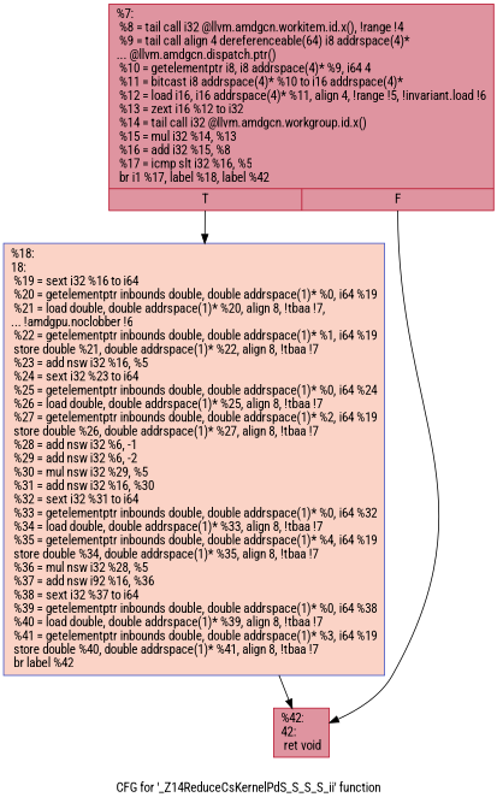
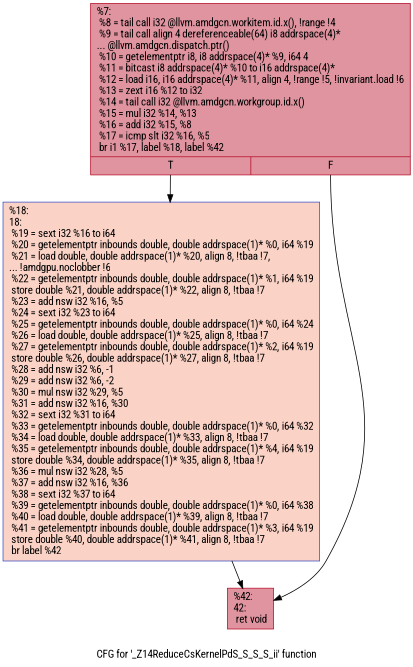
  digraph {
    label="CFG for '_Z14ReduceCsKernelPdS_S_S_S_ii' function"
    fontname="Roboto Condensed"
    node [color="#b70d28ff" fillcolor="#b70d2870" shape=record style=filled fontname="Roboto Condensed"]
    edge [fontname="Roboto Condensed"]
    n1 [label="{%7:\l  %8 = tail call i32 @llvm.amdgcn.workitem.id.x(), !range !4\l  %9 = tail call align 4 dereferenceable(64) i8 addrspace(4)*\l... @llvm.amdgcn.dispatch.ptr()\l  %10 = getelementptr i8, i8 addrspace(4)* %9, i64 4\l  %11 = bitcast i8 addrspace(4)* %10 to i16 addrspace(4)*\l  %12 = load i16, i16 addrspace(4)* %11, align 4, !range !5, !invariant.load !6\l  %13 = zext i16 %12 to i32\l  %14 = tail call i32 @llvm.amdgcn.workgroup.id.x()\l  %15 = mul i32 %14, %13\l  %16 = add i32 %15, %8\l  %17 = icmp slt i32 %16, %5\l  br i1 %17, label %18, label %42\l|{<s0>T|<s1>F}}"]
-   n2 [color="#3d50c3ff" fillcolor="#f59c7d70" label="{%18:\l18:                                               \l  %19 = sext i32 %16 to i64\l  %20 = getelementptr inbounds double, double addrspace(1)* %0, i64 %19\l  %21 = load double, double addrspace(1)* %20, align 8, !tbaa !7,\l... !amdgpu.noclobber !6\l  %22 = getelementptr inbounds double, double addrspace(1)* %1, i64 %19\l  store double %21, double addrspace(1)* %22, align 8, !tbaa !7\l  %23 = add nsw i32 %16, %5\l  %24 = sext i32 %23 to i64\l  %25 = getelementptr inbounds double, double addrspace(1)* %0, i64 %24\l  %26 = load double, double addrspace(1)* %25, align 8, !tbaa !7\l  %27 = getelementptr inbounds double, double addrspace(1)* %2, i64 %19\l  store double %26, double addrspace(1)* %27, align 8, !tbaa !7\l  %28 = add nsw i32 %6, -1\l  %29 = add nsw i32 %6, -2\l  %30 = mul nsw i32 %29, %5\l  %31 = add nsw i32 %16, %30\l  %32 = sext i32 %31 to i64\l  %33 = getelementptr inbounds double, double addrspace(1)* %0, i64 %32\l  %34 = load double, double addrspace(1)* %33, align 8, !tbaa !7\l  %35 = getelementptr inbounds double, double addrspace(1)* %4, i64 %19\l  store double %34, double addrspace(1)* %35, align 8, !tbaa !7\l  %36 = mul nsw i32 %28, %5\l  %37 = add nsw i92 %16, %36\l  %38 = sext i32 %37 to i64\l  %39 = getelementptr inbounds double, double addrspace(1)* %0, i64 %38\l  %40 = load double, double addrspace(1)* %39, align 8, !tbaa !7\l  %41 = getelementptr inbounds double, double addrspace(1)* %3, i64 %19\l  store double %40, double addrspace(1)* %41, align 8, !tbaa !7\l  br label %42\l}"]
+   n2 [color="#3d50c3ff" fillcolor="#f59c7d70" label="{%18:\l18:                                               \l  %19 = sext i32 %16 to i64\l  %20 = getelementptr inbounds double, double addrspace(1)* %0, i64 %19\l  %21 = load double, double addrspace(1)* %20, align 8, !tbaa !7,\l... !amdgpu.noclobber !6\l  %22 = getelementptr inbounds double, double addrspace(1)* %1, i64 %19\l  store double %21, double addrspace(1)* %22, align 8, !tbaa !7\l  %23 = add nsw i32 %16, %5\l  %24 = sext i32 %23 to i64\l  %25 = getelementptr inbounds double, double addrspace(1)* %0, i64 %24\l  %26 = load double, double addrspace(1)* %25, align 8, !tbaa !7\l  %27 = getelementptr inbounds double, double addrspace(1)* %2, i64 %19\l  store double %26, double addrspace(1)* %27, align 8, !tbaa !7\l  %28 = add nsw i32 %6, -1\l  %29 = add nsw i32 %6, -2\l  %30 = mul nsw i32 %29, %5\l  %31 = add nsw i32 %16, %30\l  %32 = sext i32 %31 to i64\l  %33 = getelementptr inbounds double, double addrspace(1)* %0, i64 %32\l  %34 = load double, double addrspace(1)* %33, align 8, !tbaa !7\l  %35 = getelementptr inbounds double, double addrspace(1)* %4, i64 %19\l  store double %34, double addrspace(1)* %35, align 8, !tbaa !7\l  %36 = mul nsw i32 %28, %5\l  %37 = add nsw i32 %16, %36\l  %38 = sext i32 %37 to i64\l  %39 = getelementptr inbounds double, double addrspace(1)* %0, i64 %38\l  %40 = load double, double addrspace(1)* %39, align 8, !tbaa !7\l  %41 = getelementptr inbounds double, double addrspace(1)* %3, i64 %19\l  store double %40, double addrspace(1)* %41, align 8, !tbaa !7\l  br label %42\l}"]
    n3 [label="{%42:\l42:                                               \l  ret void\l}"]
    n1 -> n2 [tailport=s0]
    n1 -> n3 [tailport=s1]
    n2 -> n3
  }
